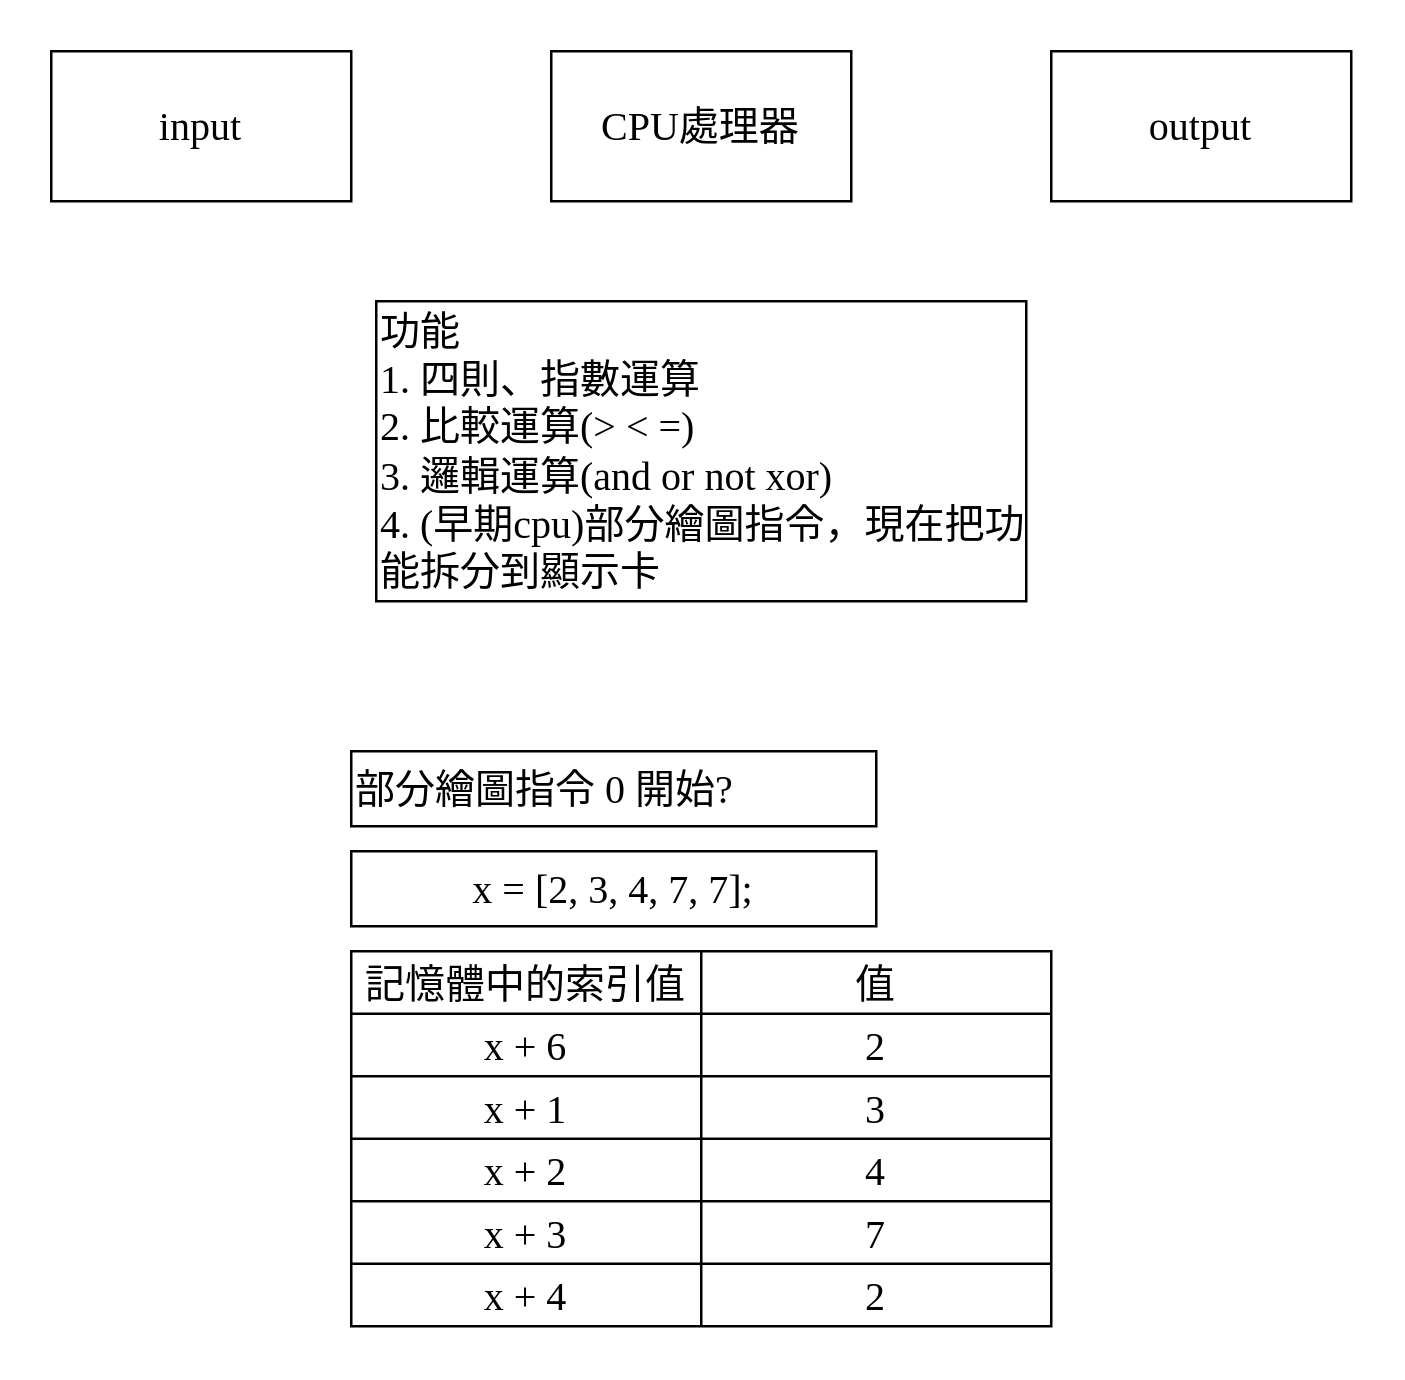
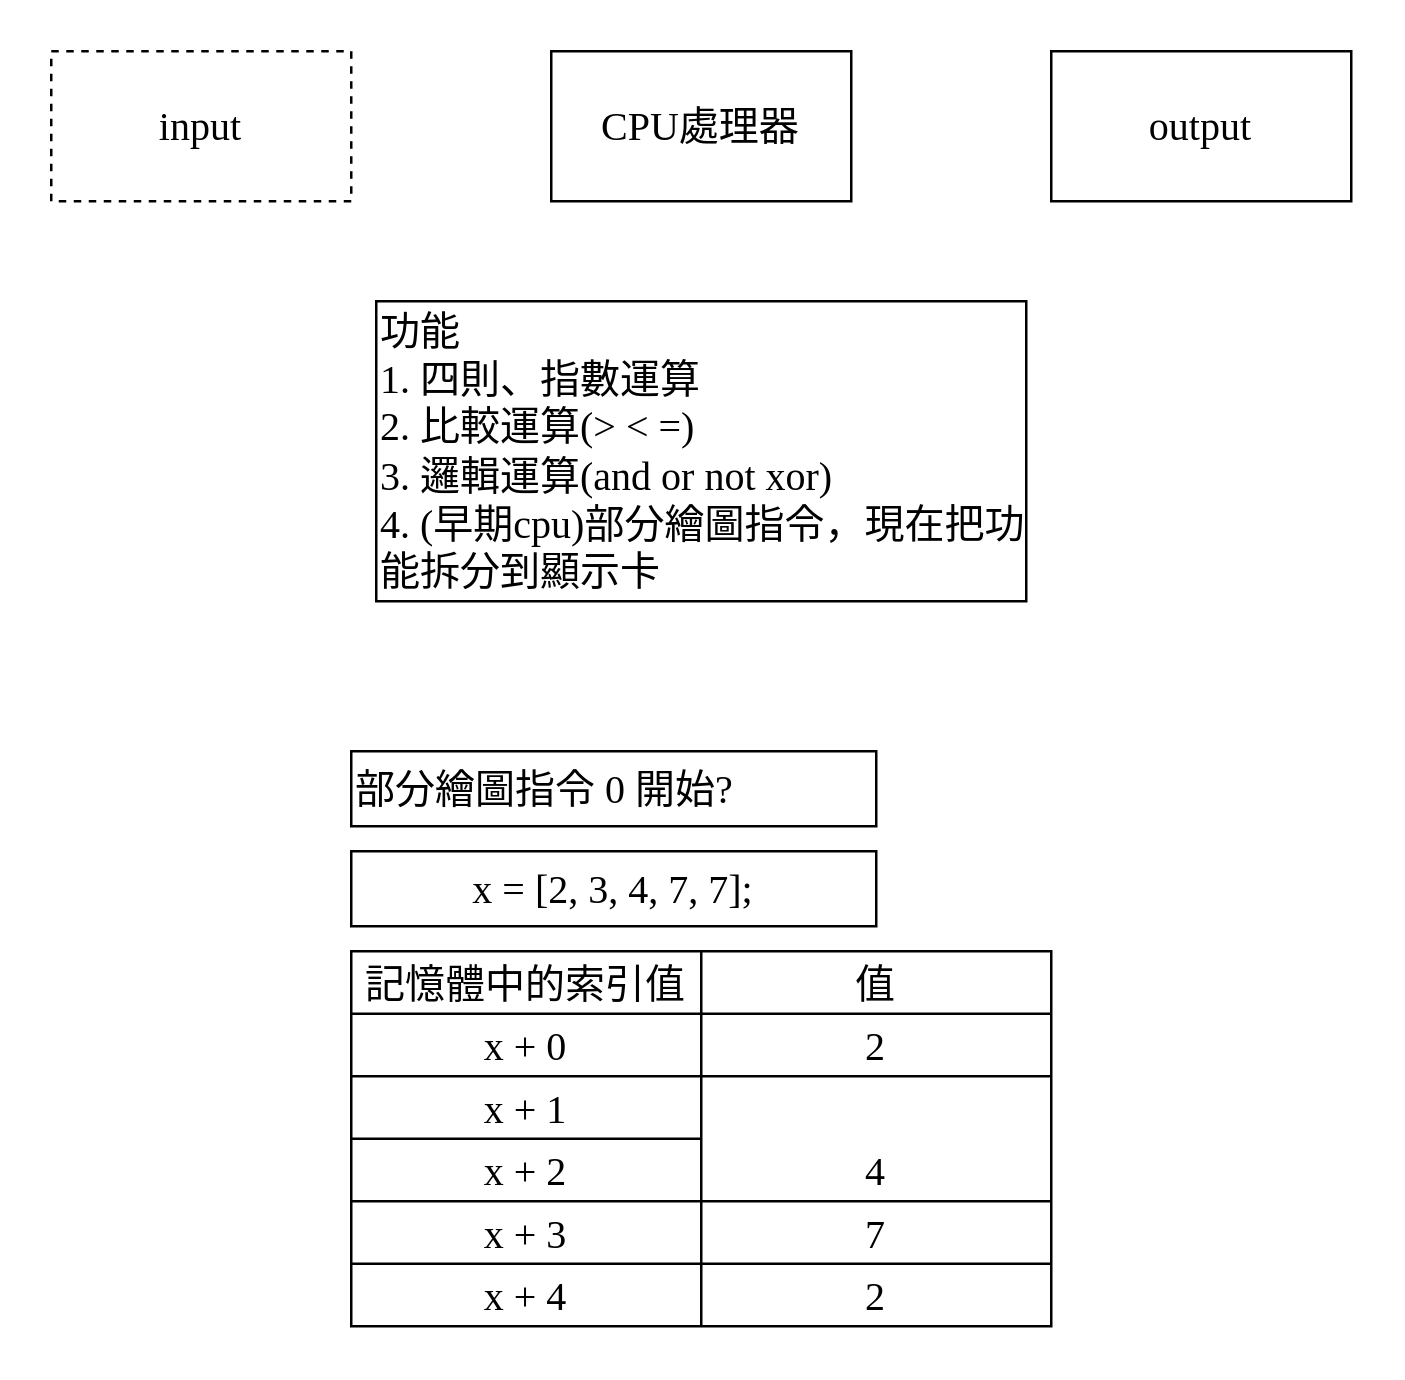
  <mxCell id="0" />
  <mxCell id="1" parent="0" />
- <mxCell id="2" value="&lt;font style=&quot;font-size: 16px&quot;&gt;input&lt;/font&gt;" style="rounded=0;whiteSpace=wrap;html=1;fontFamily=Verdana;" parent="1" vertex="1"><mxGeometry x="20" y="20" width="120" height="60" as="geometry" /></mxCell>
+ <mxCell id="2" value="&lt;font style=&quot;font-size: 16px&quot;&gt;input&lt;/font&gt;" style="rounded=0;whiteSpace=wrap;html=1;fontFamily=Verdana;dashed=1;" parent="1" vertex="1"><mxGeometry x="20" y="20" width="120" height="60" as="geometry" /></mxCell>
  <mxCell id="3" value="&lt;font style=&quot;font-size: 16px&quot;&gt;CPU處理器&lt;/font&gt;" style="rounded=0;whiteSpace=wrap;html=1;fontFamily=Verdana;" parent="1" vertex="1"><mxGeometry x="220" y="20" width="120" height="60" as="geometry" /></mxCell>
  <mxCell id="4" value="&lt;font style=&quot;font-size: 16px&quot;&gt;output&lt;/font&gt;" style="rounded=0;whiteSpace=wrap;html=1;fontFamily=Verdana;" parent="1" vertex="1"><mxGeometry x="420" y="20" width="120" height="60" as="geometry" /></mxCell>
  <mxCell id="5" value="&lt;font style=&quot;font-size: 16px&quot;&gt;功能&lt;br&gt;1.&amp;nbsp;四則、指數運算&lt;br&gt;2.&amp;nbsp;比較運算(&amp;gt; &amp;lt; =)&lt;br&gt;3.&amp;nbsp;邏輯運算(and or not xor)&lt;br&gt;4.&amp;nbsp;(早期cpu)部分繪圖指令，現在把功能拆分到顯示卡&lt;br&gt;&lt;/font&gt;" style="rounded=0;whiteSpace=wrap;html=1;fontFamily=Verdana;align=left;" parent="1" vertex="1"><mxGeometry x="150" y="120" width="260" height="120" as="geometry" /></mxCell>
  <mxCell id="6" value="" style="shape=table;html=1;whiteSpace=wrap;startSize=0;container=1;collapsible=0;childLayout=tableLayout;fontFamily=Verdana;fontSize=16;align=center;" parent="1" vertex="1"><mxGeometry x="140" y="380" width="280" height="150" as="geometry" /></mxCell>
  <mxCell id="7" value="" style="shape=partialRectangle;html=1;whiteSpace=wrap;collapsible=0;dropTarget=0;pointerEvents=0;fillColor=none;top=0;left=0;bottom=0;right=0;points=[[0,0.5],[1,0.5]];portConstraint=eastwest;fontFamily=Verdana;fontSize=16;align=center;" parent="6" vertex="1"><mxGeometry width="280" height="25" as="geometry" /></mxCell>
  <mxCell id="8" value="記憶體中的索引值" style="shape=partialRectangle;html=1;whiteSpace=wrap;connectable=0;fillColor=none;top=0;left=0;bottom=0;right=0;overflow=hidden;pointerEvents=1;fontFamily=Verdana;fontSize=16;align=center;" parent="7" vertex="1"><mxGeometry width="140" height="25" as="geometry"><mxRectangle width="140" height="25" as="alternateBounds" /></mxGeometry></mxCell>
  <mxCell id="9" value="值" style="shape=partialRectangle;html=1;whiteSpace=wrap;connectable=0;fillColor=none;top=0;left=0;bottom=0;right=0;overflow=hidden;pointerEvents=1;fontFamily=Verdana;fontSize=16;align=center;" parent="7" vertex="1"><mxGeometry x="140" width="140" height="25" as="geometry"><mxRectangle width="140" height="25" as="alternateBounds" /></mxGeometry></mxCell>
  <mxCell id="10" style="shape=partialRectangle;html=1;whiteSpace=wrap;collapsible=0;dropTarget=0;pointerEvents=0;fillColor=none;top=0;left=0;bottom=0;right=0;points=[[0,0.5],[1,0.5]];portConstraint=eastwest;fontFamily=Verdana;fontSize=16;align=center;" parent="6" vertex="1"><mxGeometry y="25" width="280" height="25" as="geometry" /></mxCell>
- <mxCell id="11" value="x + 6" style="shape=partialRectangle;html=1;whiteSpace=wrap;connectable=0;fillColor=none;top=0;left=0;bottom=0;right=0;overflow=hidden;pointerEvents=1;fontFamily=Verdana;fontSize=16;align=center;" parent="10" vertex="1"><mxGeometry width="140" height="25" as="geometry"><mxRectangle width="140" height="25" as="alternateBounds" /></mxGeometry></mxCell>
+ <mxCell id="11" value="x + 0" style="shape=partialRectangle;html=1;whiteSpace=wrap;connectable=0;fillColor=none;top=0;left=0;bottom=0;right=0;overflow=hidden;pointerEvents=1;fontFamily=Verdana;fontSize=16;align=center;" parent="10" vertex="1"><mxGeometry width="140" height="25" as="geometry"><mxRectangle width="140" height="25" as="alternateBounds" /></mxGeometry></mxCell>
  <mxCell id="12" value="2" style="shape=partialRectangle;html=1;whiteSpace=wrap;connectable=0;fillColor=none;top=0;left=0;bottom=0;right=0;overflow=hidden;pointerEvents=1;fontFamily=Verdana;fontSize=16;align=center;" parent="10" vertex="1"><mxGeometry x="140" width="140" height="25" as="geometry"><mxRectangle width="140" height="25" as="alternateBounds" /></mxGeometry></mxCell>
  <mxCell id="13" style="shape=partialRectangle;html=1;whiteSpace=wrap;collapsible=0;dropTarget=0;pointerEvents=0;fillColor=none;top=0;left=0;bottom=0;right=0;points=[[0,0.5],[1,0.5]];portConstraint=eastwest;fontFamily=Verdana;fontSize=16;align=center;" parent="6" vertex="1"><mxGeometry y="50" width="280" height="25" as="geometry" /></mxCell>
  <mxCell id="14" value="&lt;span&gt;x + 1&lt;/span&gt;" style="shape=partialRectangle;html=1;whiteSpace=wrap;connectable=0;fillColor=none;top=0;left=0;bottom=0;right=0;overflow=hidden;pointerEvents=1;fontFamily=Verdana;fontSize=16;align=center;" parent="13" vertex="1"><mxGeometry width="140" height="25" as="geometry"><mxRectangle width="140" height="25" as="alternateBounds" /></mxGeometry></mxCell>
- <mxCell id="15" value="3" style="shape=partialRectangle;html=1;whiteSpace=wrap;connectable=0;fillColor=none;top=0;left=0;bottom=0;right=0;overflow=hidden;pointerEvents=1;fontFamily=Verdana;fontSize=16;align=center;" parent="13" vertex="1"><mxGeometry x="140" width="140" height="25" as="geometry"><mxRectangle width="140" height="25" as="alternateBounds" /></mxGeometry></mxCell>
  <mxCell id="16" style="shape=partialRectangle;html=1;whiteSpace=wrap;collapsible=0;dropTarget=0;pointerEvents=0;fillColor=none;top=0;left=0;bottom=0;right=0;points=[[0,0.5],[1,0.5]];portConstraint=eastwest;fontFamily=Verdana;fontSize=16;align=center;" parent="6" vertex="1"><mxGeometry y="75" width="280" height="25" as="geometry" /></mxCell>
  <mxCell id="17" value="&lt;span&gt;x + 2&lt;/span&gt;" style="shape=partialRectangle;html=1;whiteSpace=wrap;connectable=0;fillColor=none;top=0;left=0;bottom=0;right=0;overflow=hidden;pointerEvents=1;fontFamily=Verdana;fontSize=16;align=center;" parent="16" vertex="1"><mxGeometry width="140" height="25" as="geometry"><mxRectangle width="140" height="25" as="alternateBounds" /></mxGeometry></mxCell>
  <mxCell id="18" value="4" style="shape=partialRectangle;html=1;whiteSpace=wrap;connectable=0;fillColor=none;top=0;left=0;bottom=0;right=0;overflow=hidden;pointerEvents=1;fontFamily=Verdana;fontSize=16;align=center;" parent="16" vertex="1"><mxGeometry x="140" width="140" height="25" as="geometry"><mxRectangle width="140" height="25" as="alternateBounds" /></mxGeometry></mxCell>
  <mxCell id="19" style="shape=partialRectangle;html=1;whiteSpace=wrap;collapsible=0;dropTarget=0;pointerEvents=0;fillColor=none;top=0;left=0;bottom=0;right=0;points=[[0,0.5],[1,0.5]];portConstraint=eastwest;fontFamily=Verdana;fontSize=16;align=center;" parent="6" vertex="1"><mxGeometry y="100" width="280" height="25" as="geometry" /></mxCell>
  <mxCell id="20" value="&lt;span&gt;x + 3&lt;/span&gt;" style="shape=partialRectangle;html=1;whiteSpace=wrap;connectable=0;fillColor=none;top=0;left=0;bottom=0;right=0;overflow=hidden;pointerEvents=1;fontFamily=Verdana;fontSize=16;align=center;" parent="19" vertex="1"><mxGeometry width="140" height="25" as="geometry"><mxRectangle width="140" height="25" as="alternateBounds" /></mxGeometry></mxCell>
  <mxCell id="21" value="7" style="shape=partialRectangle;html=1;whiteSpace=wrap;connectable=0;fillColor=none;top=0;left=0;bottom=0;right=0;overflow=hidden;pointerEvents=1;fontFamily=Verdana;fontSize=16;align=center;" parent="19" vertex="1"><mxGeometry x="140" width="140" height="25" as="geometry"><mxRectangle width="140" height="25" as="alternateBounds" /></mxGeometry></mxCell>
  <mxCell id="22" style="shape=partialRectangle;html=1;whiteSpace=wrap;collapsible=0;dropTarget=0;pointerEvents=0;fillColor=none;top=0;left=0;bottom=0;right=0;points=[[0,0.5],[1,0.5]];portConstraint=eastwest;fontFamily=Verdana;fontSize=16;align=center;" parent="6" vertex="1"><mxGeometry y="125" width="280" height="25" as="geometry" /></mxCell>
  <mxCell id="23" value="&lt;span&gt;x + 4&lt;/span&gt;" style="shape=partialRectangle;html=1;whiteSpace=wrap;connectable=0;fillColor=none;top=0;left=0;bottom=0;right=0;overflow=hidden;pointerEvents=1;fontFamily=Verdana;fontSize=16;align=center;" parent="22" vertex="1"><mxGeometry width="140" height="25" as="geometry"><mxRectangle width="140" height="25" as="alternateBounds" /></mxGeometry></mxCell>
  <mxCell id="24" value="2" style="shape=partialRectangle;html=1;whiteSpace=wrap;connectable=0;fillColor=none;top=0;left=0;bottom=0;right=0;overflow=hidden;pointerEvents=1;fontFamily=Verdana;fontSize=16;align=center;" parent="22" vertex="1"><mxGeometry x="140" width="140" height="25" as="geometry"><mxRectangle width="140" height="25" as="alternateBounds" /></mxGeometry></mxCell>
  <mxCell id="25" value="部分繪圖指令 0 開始?" style="rounded=0;whiteSpace=wrap;html=1;fontFamily=Verdana;fontSize=16;align=left;" parent="1" vertex="1"><mxGeometry x="140" y="300" width="210" height="30" as="geometry" /></mxCell>
  <mxCell id="26" value="x = [2, 3, 4, 7, 7];" style="rounded=0;whiteSpace=wrap;html=1;fontFamily=Verdana;fontSize=16;align=center;" parent="1" vertex="1"><mxGeometry x="140" y="340" width="210" height="30" as="geometry" /></mxCell>
